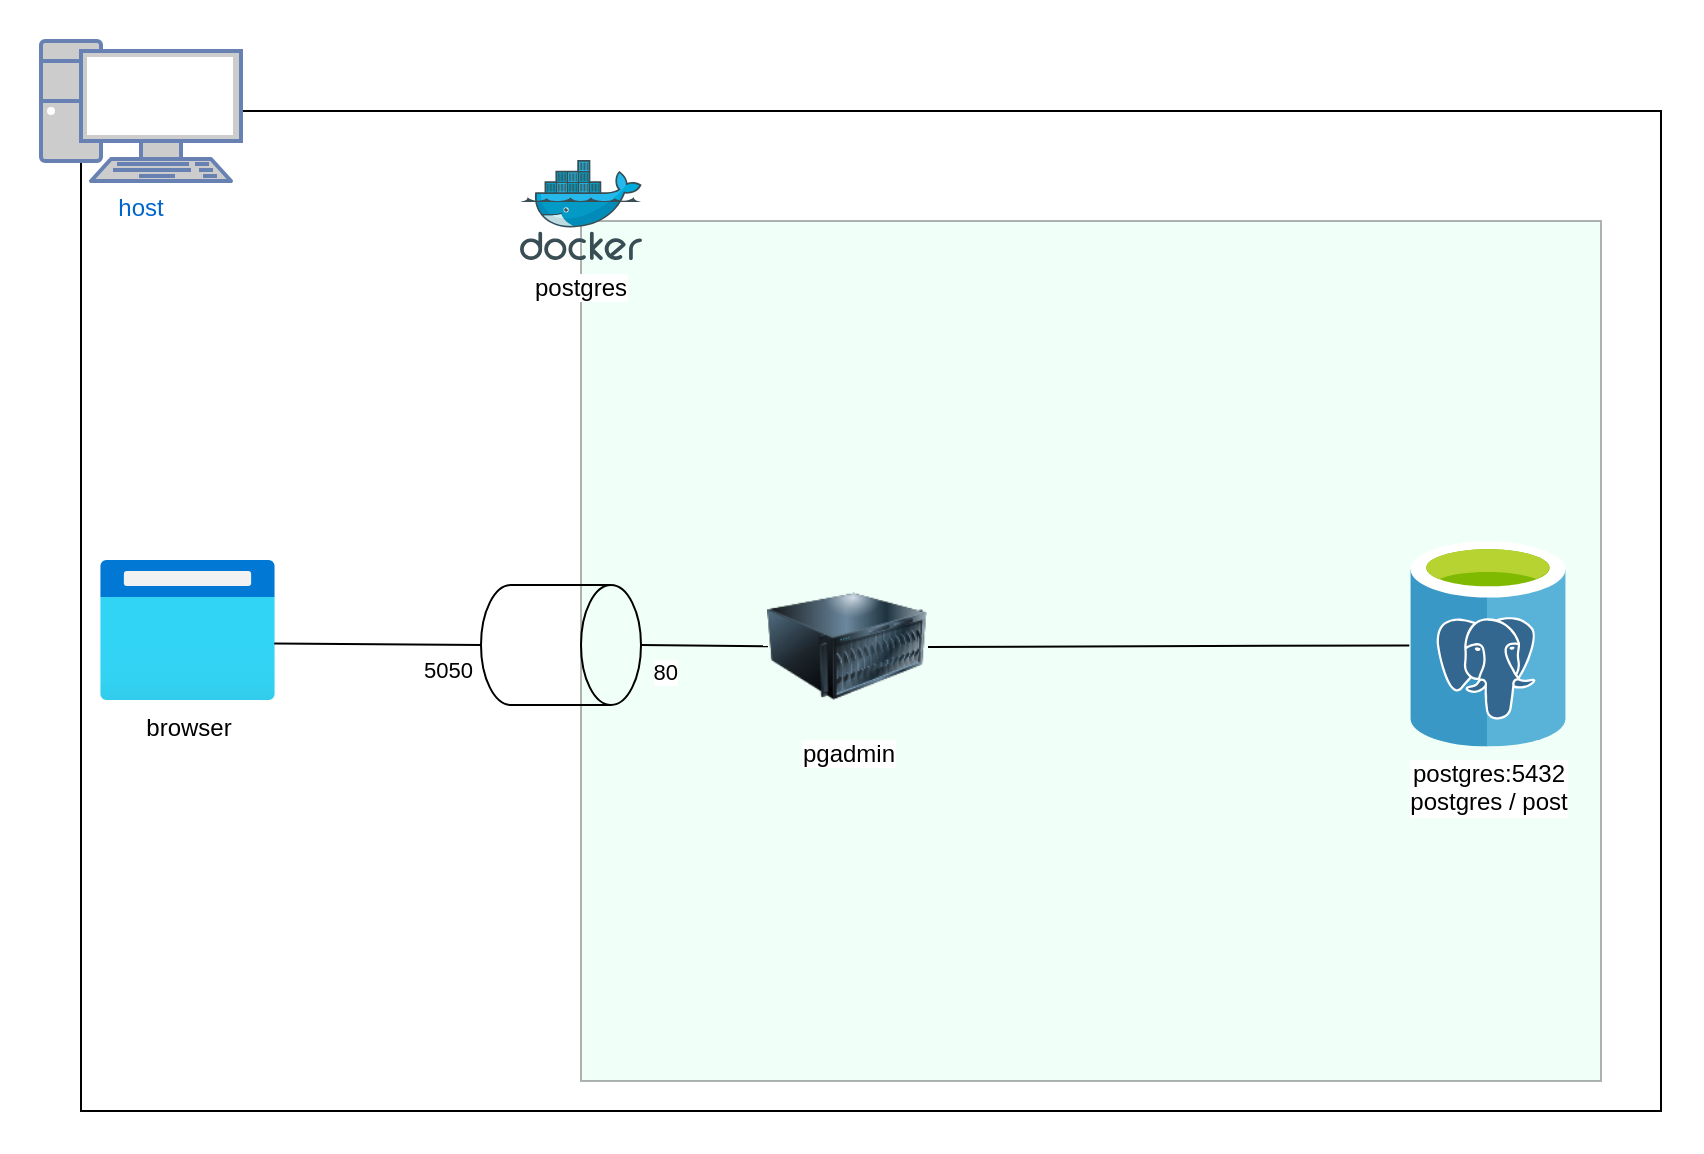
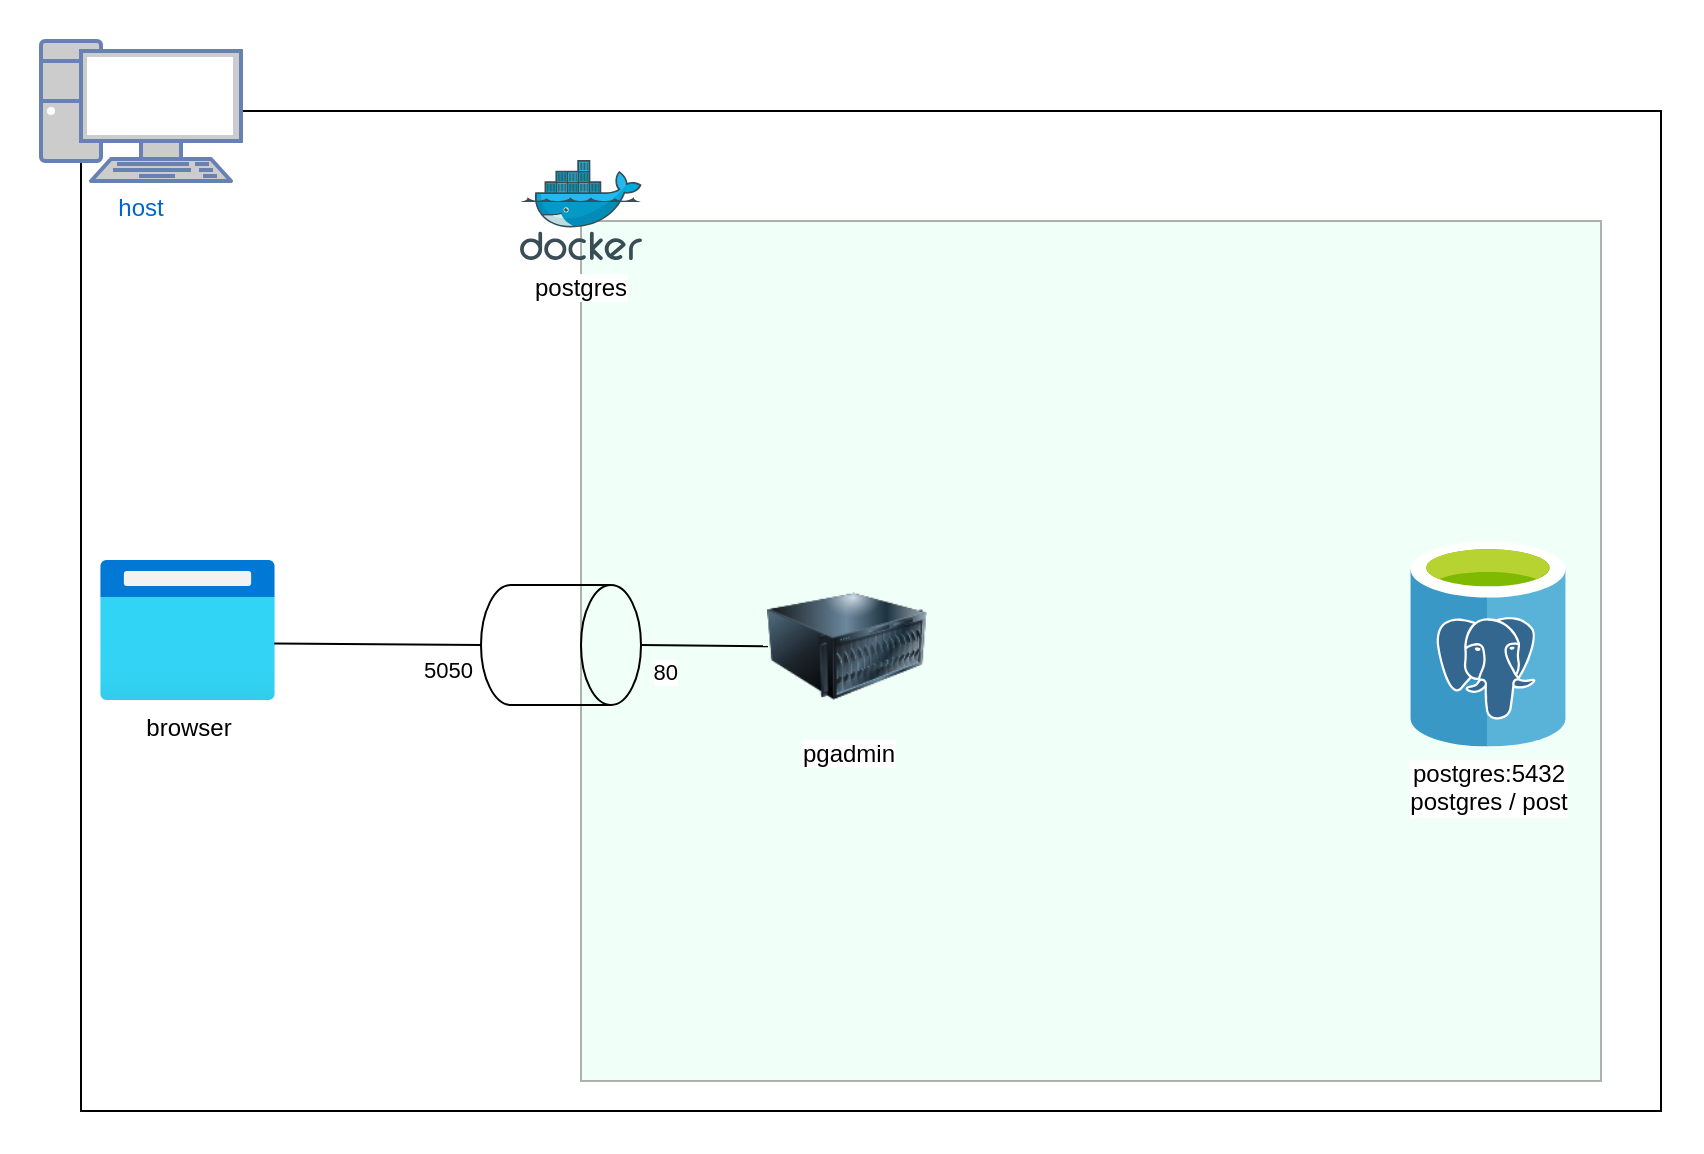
  <mxCell id="0" />
  <mxCell id="1" parent="0" />
  <mxCell id="2" value="" style="rounded=0;whiteSpace=wrap;html=1;fillColor=none;" parent="1" vertex="1"><mxGeometry x="40" y="55" width="790" height="500" as="geometry" /></mxCell>
  <mxCell id="3" value="host" style="fontColor=#0066CC;verticalAlign=top;verticalLabelPosition=bottom;labelPosition=center;align=center;html=1;outlineConnect=0;fillColor=#CCCCCC;strokeColor=#6881B3;gradientColor=none;gradientDirection=north;strokeWidth=2;shape=mxgraph.networks.pc;" parent="1" vertex="1"><mxGeometry x="20" y="20" width="100" height="70" as="geometry" /></mxCell>
  <mxCell id="4" value="browser" style="aspect=fixed;html=1;points=[];align=center;image;fontSize=12;image=img/lib/azure2/general/Browser.svg;fillColor=none;" parent="1" vertex="1"><mxGeometry x="50" y="280" width="87.5" height="70" as="geometry" /></mxCell>
  <mxCell id="5" value="" style="rounded=0;whiteSpace=wrap;html=1;fillColor=#CCFFE6;opacity=30;" parent="1" vertex="1"><mxGeometry x="290" y="110" width="510" height="430" as="geometry" /></mxCell>
  <mxCell id="6" value="postgres" style="sketch=0;aspect=fixed;html=1;points=[];align=center;image;fontSize=12;image=img/lib/mscae/Docker.svg;fillColor=none;" parent="1" vertex="1"><mxGeometry x="260" y="80" width="60.98" height="50" as="geometry" /></mxCell>
  <mxCell id="7" value="postgres:5432&lt;br&gt;postgres / post" style="sketch=0;aspect=fixed;html=1;points=[];align=center;image;fontSize=12;image=img/lib/mscae/Azure_Database_for_PostgreSQL_servers.svg;fillColor=none;" parent="1" vertex="1"><mxGeometry x="705" y="270.68" width="78" height="102.63" as="geometry" /></mxCell>
  <mxCell id="8" value="pgadmin" style="image;html=1;image=img/lib/clip_art/computers/Server_128x128.png;fillColor=none;" parent="1" vertex="1"><mxGeometry x="383.5" y="283" width="80" height="80" as="geometry" /></mxCell>
  <mxCell id="9" value="" style="shape=cylinder3;whiteSpace=wrap;html=1;boundedLbl=1;backgroundOutline=1;size=15;fillColor=none;rotation=90;" parent="1" vertex="1"><mxGeometry x="250" y="282" width="60" height="80" as="geometry" /></mxCell>
  <mxCell id="10" value="" style="endArrow=none;html=1;rounded=0;exitX=0.5;exitY=0;exitDx=0;exitDy=0;exitPerimeter=0;" parent="1" source="9" target="8" edge="1"><mxGeometry width="50" height="50" relative="1" as="geometry"><mxPoint x="330" y="210" as="sourcePoint" /><mxPoint x="390" y="220" as="targetPoint" /></mxGeometry></mxCell>
  <mxCell id="11" value="80" style="edgeLabel;html=1;align=right;verticalAlign=top;resizable=0;points=[];" parent="10" vertex="1" connectable="0"><mxGeometry x="-0.396" y="-1" relative="1" as="geometry"><mxPoint as="offset" /></mxGeometry></mxCell>
  <mxCell id="12" value="" style="endArrow=none;html=1;rounded=0;entryX=0.5;entryY=1;entryDx=0;entryDy=0;entryPerimeter=0;exitX=0.99;exitY=0.59;exitDx=0;exitDy=0;exitPerimeter=0;" parent="1" source="4" target="9" edge="1"><mxGeometry width="50" height="50" relative="1" as="geometry"><mxPoint x="103.826" y="290" as="sourcePoint" /><mxPoint x="250" y="210" as="targetPoint" /><Array as="points" /></mxGeometry></mxCell>
  <mxCell id="13" value="5050" style="edgeLabel;html=1;align=left;verticalAlign=top;resizable=0;points=[];labelPosition=right;verticalLabelPosition=middle;" parent="12" vertex="1" connectable="0"><mxGeometry x="0.432" y="-1" relative="1" as="geometry"><mxPoint x="-1" y="-1" as="offset" /></mxGeometry></mxCell>
- <mxCell id="14" value="" style="endArrow=none;html=1;rounded=0;exitX=1;exitY=0.5;exitDx=0;exitDy=0;entryX=-0.011;entryY=0.502;entryDx=0;entryDy=0;entryPerimeter=0;" parent="1" source="8" target="7" edge="1"><mxGeometry width="50" height="50" relative="1" as="geometry"><mxPoint x="540" y="400" as="sourcePoint" /><mxPoint x="590" y="350" as="targetPoint" /></mxGeometry></mxCell>
